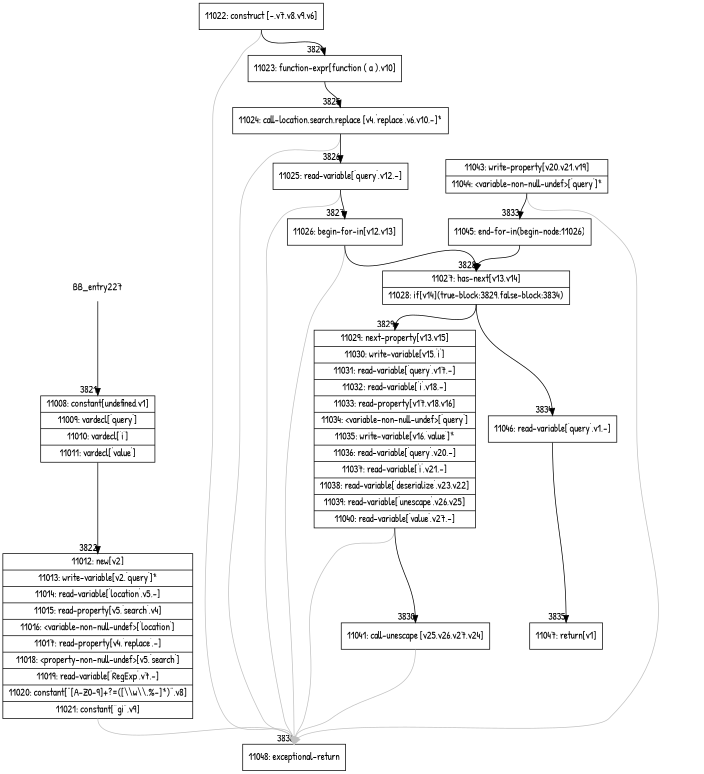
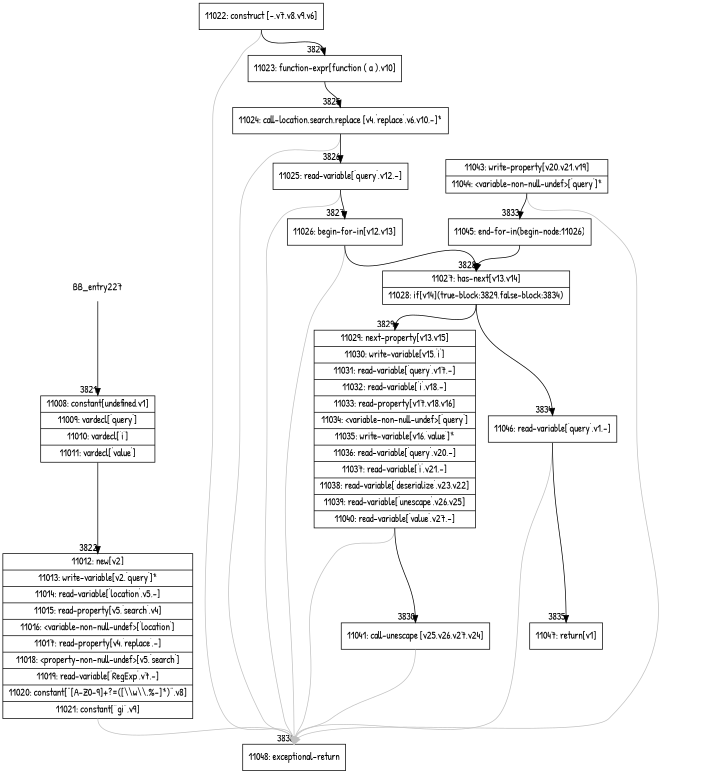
  digraph {
    fontname="Patrick Hand"
    rankdir=TD
    node [fontname="Patrick Hand" shape=record]
    edge [fontname="Patrick Hand" headport=n tailport=s]
    BB_entry227 [shape=none]
    n2 [label="{11008: constant[undefined,v1]|11009: vardecl['query']|11010: vardecl['i']|11011: vardecl['value']}"]
    n3 [label="{11012: new[v2]|11013: write-variable[v2,'query']*|11014: read-variable['location',v5,-]|11015: read-property[v5,'search',v4]|11016: \<variable-non-null-undef\>['location']|11017: read-property[v4,'replace',-]|11018: \<property-non-null-undef\>[v5,'search']|11019: read-variable['RegExp',v7,-]|11020: constant[\"[A-Z0-9]+?=([\\\\w\\\\.%-]*)\",v8]|11021: constant[\"gi\",v9]}"]
    n4 [label="{11048: exceptional-return}"]
    n5 [label="{11022: construct [-,v7,v8,v9,v6]}"]
    n6 [label="{11023: function-expr[function ( a ),v10]}"]
    n7 [label="{11024: call-location.search.replace [v4,'replace',v6,v10,-]*}"]
    n8 [label="{11025: read-variable['query',v12,-]}"]
    n9 [label="{11026: begin-for-in[v12,v13]}"]
    n10 [label="{11027: has-next[v13,v14]|11028: if[v14](true-block:3829,false-block:3834)}"]
    n11 [label="{11029: next-property[v13,v15]|11030: write-variable[v15,'i']|11031: read-variable['query',v17,-]|11032: read-variable['i',v18,-]|11033: read-property[v17,v18,v16]|11034: \<variable-non-null-undef\>['query']|11035: write-variable[v16,'value']*|11036: read-variable['query',v20,-]|11037: read-variable['i',v21,-]|11038: read-variable['deserialize',v23,v22]|11039: read-variable['unescape',v26,v25]|11040: read-variable['value',v27,-]}"]
    n12 [label="{11046: read-variable['query',v1,-]}"]
    n13 [label="{11041: call-unescape [v25,v26,v27,v24]}"]
    n14 [label="{11047: return[v1]}"]
    n15 [label="{11043: write-property[v20,v21,v19]|11044: \<variable-non-null-undef\>['query']*}"]
    n16 [label="{11045: end-for-in(begin-node:11026)}"]
    BB_entry227 -> n2 [headlabel="    3821"]
    n2 -> n3 [headlabel="      3822"]
    n3 -> n4 [color=gray headlabel="      3836"]
    n5 -> n4 [color=gray]
    n5 -> n6 [headlabel="      3824"]
    n6 -> n7 [headlabel="      3825"]
    n7 -> n4 [color=gray]
    n7 -> n8 [headlabel="      3826"]
    n8 -> n4 [color=gray]
    n8 -> n9 [headlabel="      3827"]
    n9 -> n4 [color=gray]
    n9 -> n10 [headlabel="      3828"]
    n10 -> n11 [headlabel="      3829"]
    n10 -> n12 [headlabel="      3834"]
    n11 -> n4 [color=gray]
    n11 -> n13 [headlabel="      3830"]
+   n12 -> n4 [color=gray]
    n12 -> n14 [headlabel="      3835"]
    n13 -> n4 [color=gray]
    n15 -> n4 [color=gray]
    n15 -> n16 [headlabel="      3833"]
    n16 -> n10
  }
